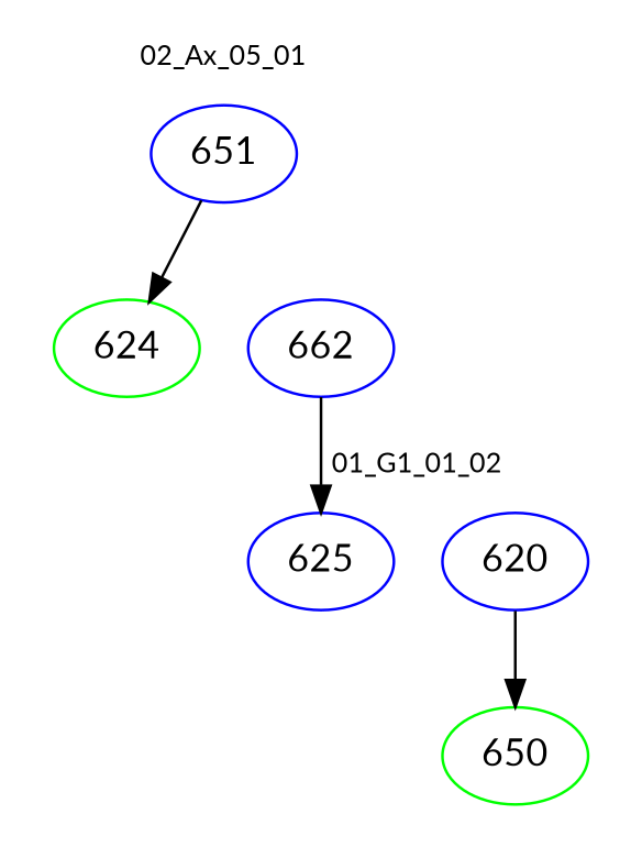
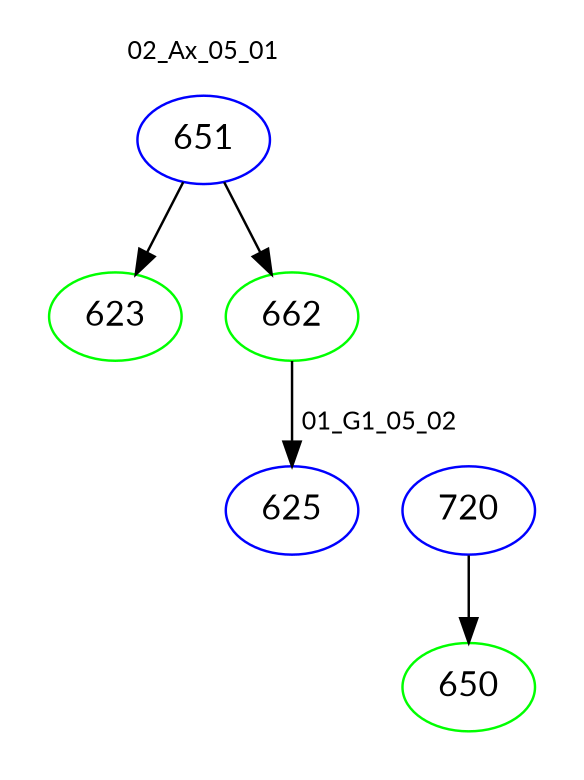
  digraph {
    fontname=Lato
    node [color=blue fontname=Lato]
    edge [color=black fontname=Lato]
    n1 [label=651]
-   n2 [color=green label=624]
-   n3 [label=662]
-   n4 [label=620]
+   n2 [color=green label=623]
+   n3 [color=green label=662]
+   n4 [label=720]
    n5 [color=green label=650]
    n6 [label=625]
    subgraph cluster_1 {
      color=white
      fontsize=10
      label="02_Ax_05_01"
      n1
      n2
      n3
    }
    subgraph cluster_2 {
      color=white
      fontsize=10
-     label="01_G1_01_02"
+     label="01_G1_05_02"
      n4
      n5
      n6
    }
    n1 -> n2
+   n1 -> n3
    n3 -> n6
    n4 -> n5
  }
